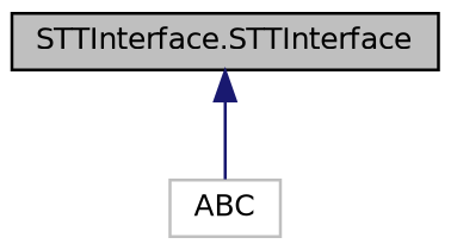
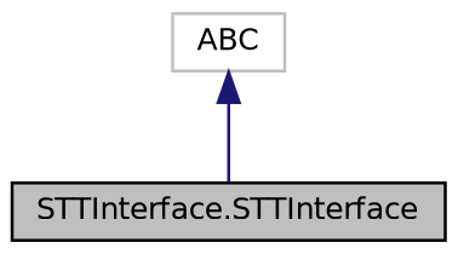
  digraph {
    node [fontname=Helvetica fontsize=10 shape=record style=filled]
    n1 [color=black fillcolor=grey75 fontcolor=black height=0.2 label="STTInterface.STTInterface" width=0.4]
    n2 [color=grey75 fillcolor=white height=0.2 label=ABC width=0.4]
-   n1 -> n2 [color=midnightblue dir=back fontname=Helvetica fontsize=10 labelfontname=Helvetica labelfontsize=10 style=solid]
+   n2 -> n1 [color=midnightblue dir=back fontname=Helvetica fontsize=10 labelfontname=Helvetica labelfontsize=10 style=solid]
  }
